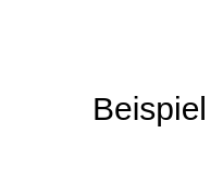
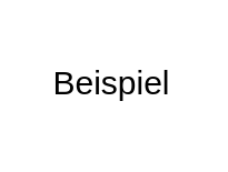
  <mxCell id="0" />
  <mxCell id="1" parent="0" />
- <mxCell id="2" value="Beispiel" style="text;html=1;strokeColor=none;fillColor=none;align=center;verticalAlign=middle;whiteSpace=wrap;rounded=0;" vertex="1" parent="1"><mxGeometry x="35" y="30" width="40" height="20" as="geometry" /></mxCell>
+ <mxCell id="2" value="Beispiel" style="text;html=1;strokeColor=none;fillColor=none;align=center;verticalAlign=middle;whiteSpace=wrap;rounded=0;" vertex="1" parent="1"><mxGeometry x="20" y="20" width="40" height="20" as="geometry" /></mxCell>
